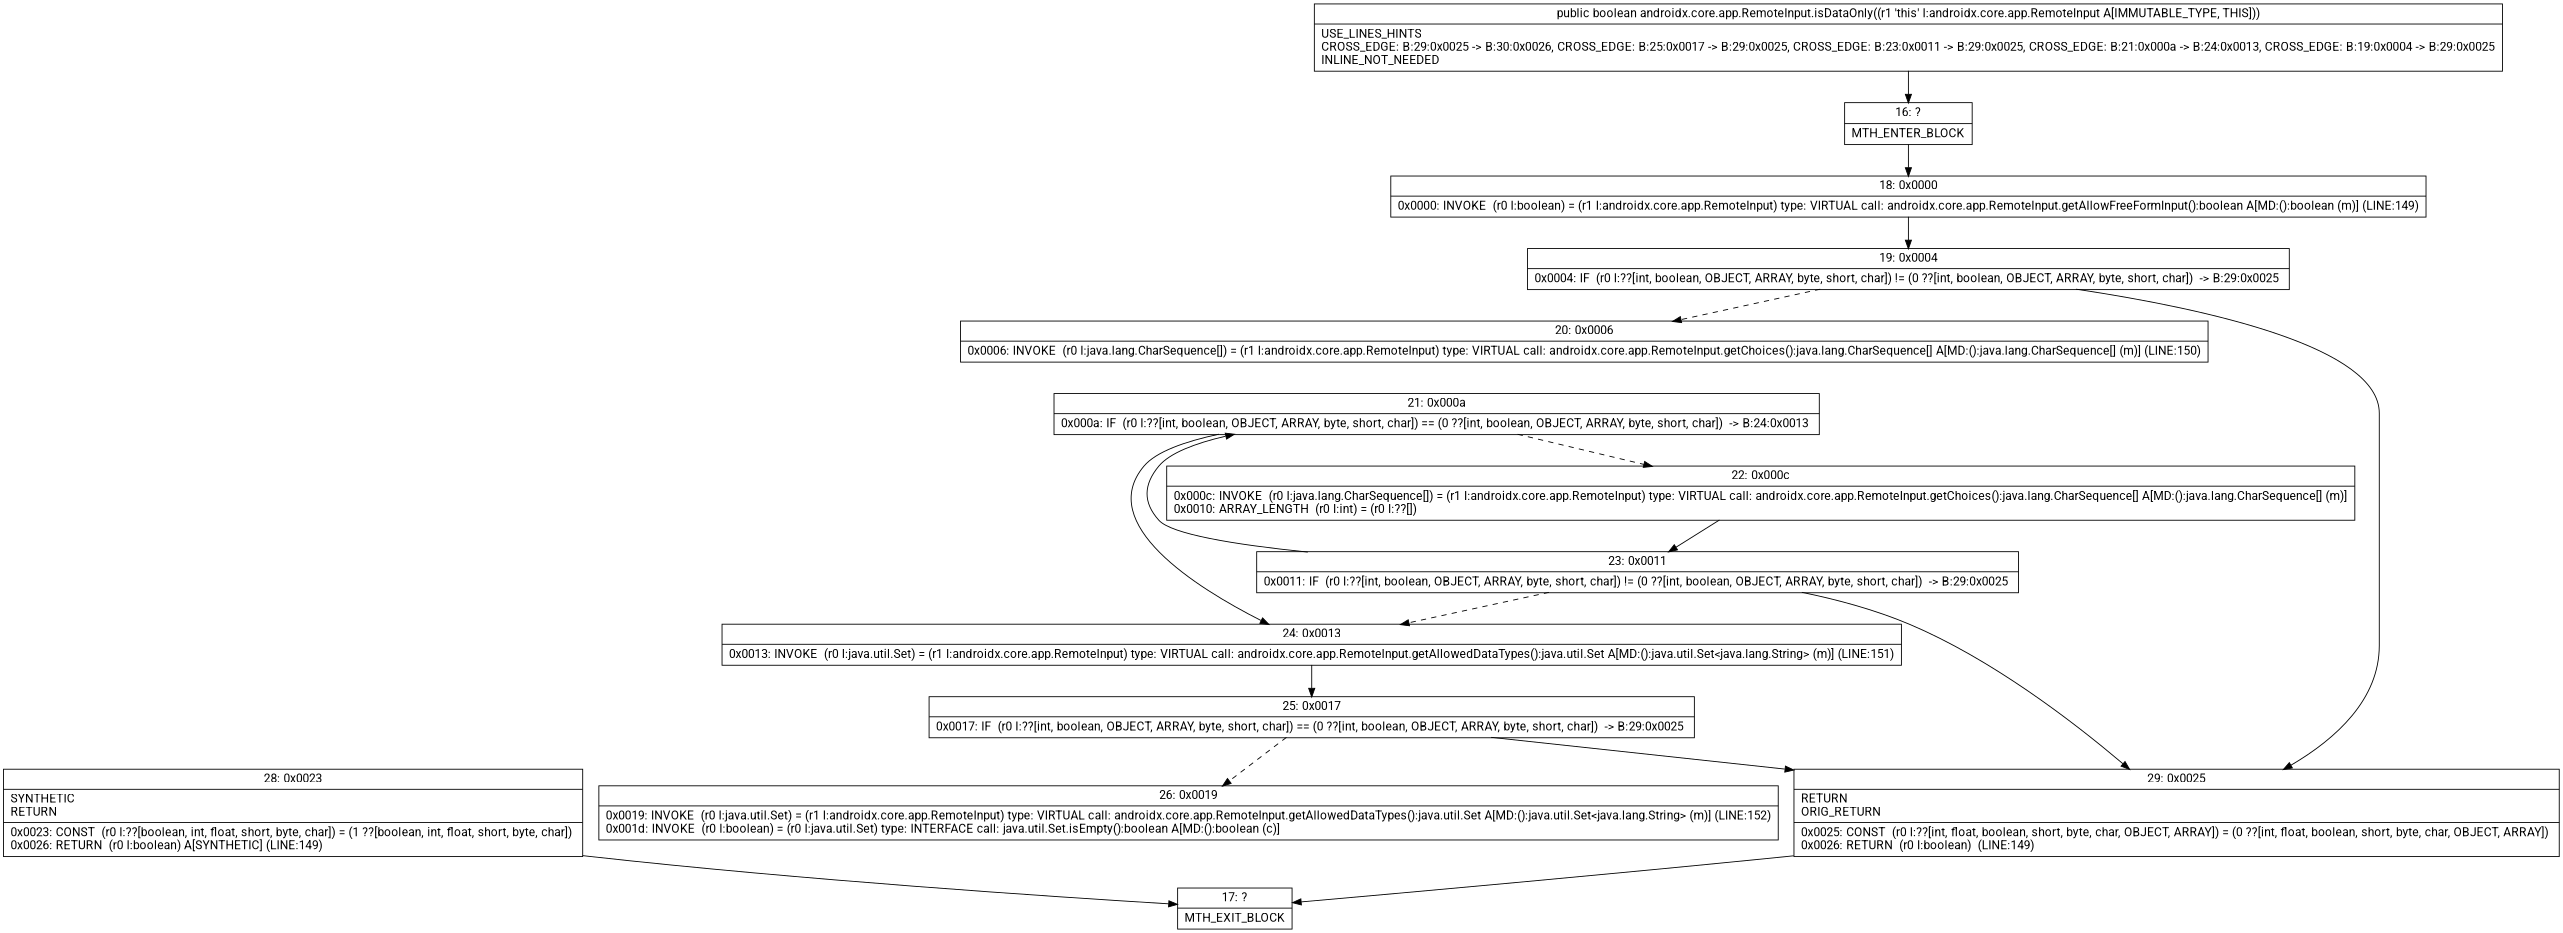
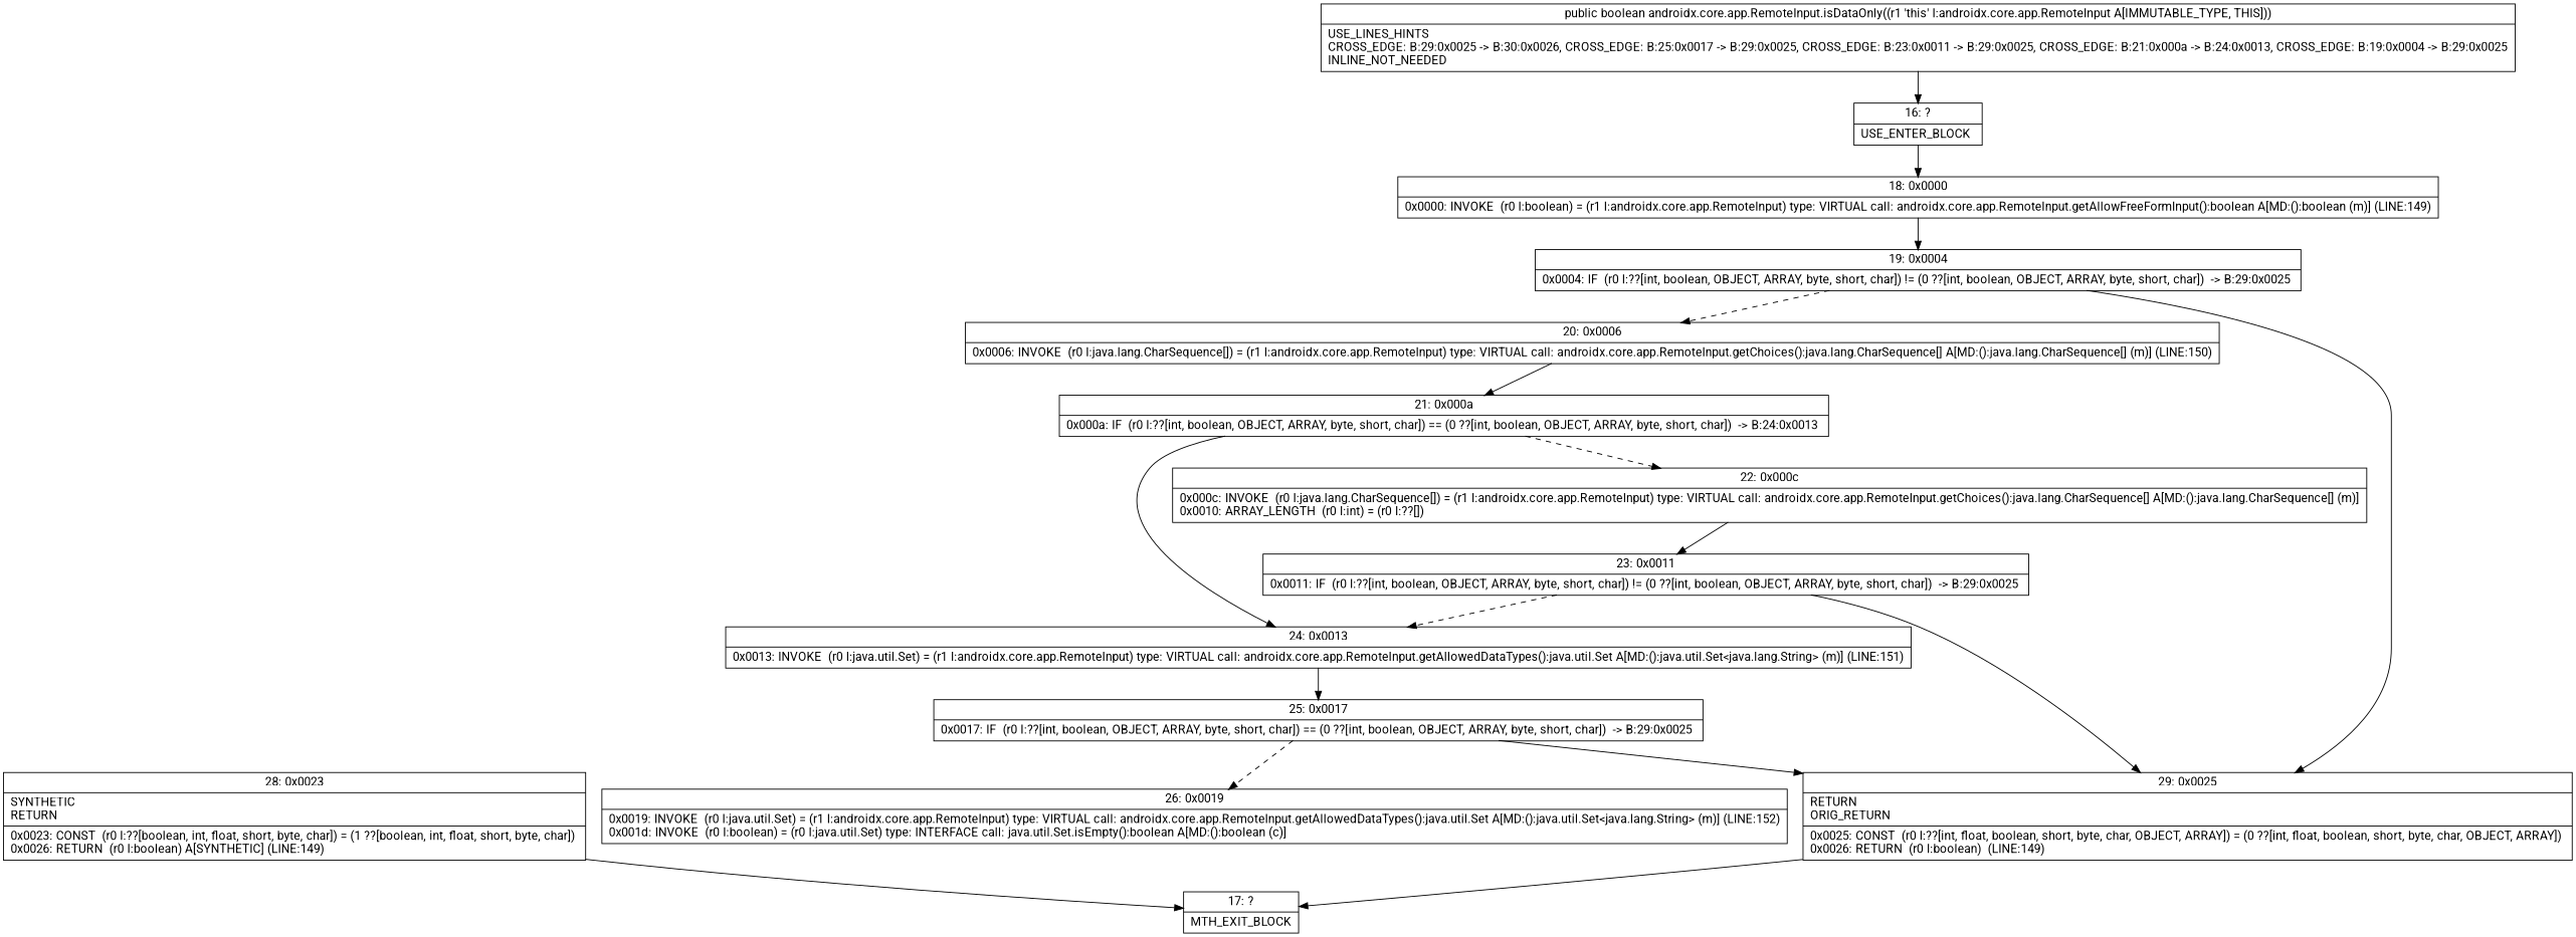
  digraph {
    fontname=Roboto
    node [fontname=Roboto shape=record]
    edge [fontname=Roboto]
-   n1 [label="{16\:\ ?|MTH_ENTER_BLOCK\l}"]
+   n1 [label="{16\:\ ?|USE_ENTER_BLOCK\l}"]
    n2 [label="{18\:\ 0x0000|0x0000: INVOKE  (r0 I:boolean) = (r1 I:androidx.core.app.RemoteInput) type: VIRTUAL call: androidx.core.app.RemoteInput.getAllowFreeFormInput():boolean A[MD:():boolean (m)] (LINE:149)\l}"]
    n3 [label="{19\:\ 0x0004|0x0004: IF  (r0 I:??[int, boolean, OBJECT, ARRAY, byte, short, char]) != (0 ??[int, boolean, OBJECT, ARRAY, byte, short, char])  \-\> B:29:0x0025 \l}"]
    n4 [label="{20\:\ 0x0006|0x0006: INVOKE  (r0 I:java.lang.CharSequence[]) = (r1 I:androidx.core.app.RemoteInput) type: VIRTUAL call: androidx.core.app.RemoteInput.getChoices():java.lang.CharSequence[] A[MD:():java.lang.CharSequence[] (m)] (LINE:150)\l}"]
    n5 [label="{29\:\ 0x0025|RETURN\lORIG_RETURN\l|0x0025: CONST  (r0 I:??[int, float, boolean, short, byte, char, OBJECT, ARRAY]) = (0 ??[int, float, boolean, short, byte, char, OBJECT, ARRAY]) \l0x0026: RETURN  (r0 I:boolean)  (LINE:149)\l}"]
    n6 [label="{21\:\ 0x000a|0x000a: IF  (r0 I:??[int, boolean, OBJECT, ARRAY, byte, short, char]) == (0 ??[int, boolean, OBJECT, ARRAY, byte, short, char])  \-\> B:24:0x0013 \l}"]
    n7 [label="{17\:\ ?|MTH_EXIT_BLOCK\l}"]
    n8 [label="{22\:\ 0x000c|0x000c: INVOKE  (r0 I:java.lang.CharSequence[]) = (r1 I:androidx.core.app.RemoteInput) type: VIRTUAL call: androidx.core.app.RemoteInput.getChoices():java.lang.CharSequence[] A[MD:():java.lang.CharSequence[] (m)]\l0x0010: ARRAY_LENGTH  (r0 I:int) = (r0 I:??[]) \l}"]
    n9 [label="{24\:\ 0x0013|0x0013: INVOKE  (r0 I:java.util.Set) = (r1 I:androidx.core.app.RemoteInput) type: VIRTUAL call: androidx.core.app.RemoteInput.getAllowedDataTypes():java.util.Set A[MD:():java.util.Set\<java.lang.String\> (m)] (LINE:151)\l}"]
    n10 [label="{23\:\ 0x0011|0x0011: IF  (r0 I:??[int, boolean, OBJECT, ARRAY, byte, short, char]) != (0 ??[int, boolean, OBJECT, ARRAY, byte, short, char])  \-\> B:29:0x0025 \l}"]
    n11 [label="{25\:\ 0x0017|0x0017: IF  (r0 I:??[int, boolean, OBJECT, ARRAY, byte, short, char]) == (0 ??[int, boolean, OBJECT, ARRAY, byte, short, char])  \-\> B:29:0x0025 \l}"]
    n12 [label="{26\:\ 0x0019|0x0019: INVOKE  (r0 I:java.util.Set) = (r1 I:androidx.core.app.RemoteInput) type: VIRTUAL call: androidx.core.app.RemoteInput.getAllowedDataTypes():java.util.Set A[MD:():java.util.Set\<java.lang.String\> (m)] (LINE:152)\l0x001d: INVOKE  (r0 I:boolean) = (r0 I:java.util.Set) type: INTERFACE call: java.util.Set.isEmpty():boolean A[MD:():boolean (c)]\l}"]
    n13 [label="{28\:\ 0x0023|SYNTHETIC\lRETURN\l|0x0023: CONST  (r0 I:??[boolean, int, float, short, byte, char]) = (1 ??[boolean, int, float, short, byte, char]) \l0x0026: RETURN  (r0 I:boolean) A[SYNTHETIC] (LINE:149)\l}"]
    n14 [label="{public boolean androidx.core.app.RemoteInput.isDataOnly((r1 'this' I:androidx.core.app.RemoteInput A[IMMUTABLE_TYPE, THIS]))  | USE_LINES_HINTS\lCROSS_EDGE: B:29:0x0025 \-\> B:30:0x0026, CROSS_EDGE: B:25:0x0017 \-\> B:29:0x0025, CROSS_EDGE: B:23:0x0011 \-\> B:29:0x0025, CROSS_EDGE: B:21:0x000a \-\> B:24:0x0013, CROSS_EDGE: B:19:0x0004 \-\> B:29:0x0025\lINLINE_NOT_NEEDED\l}"]
    n1 -> n2
    n2 -> n3
    n3 -> n4 [style=dashed]
    n3 -> n5
-   n10 -> n6
+   n4 -> n6
    n5 -> n7
    n6 -> n8 [style=dashed]
    n6 -> n9
    n8 -> n10
    n9 -> n11
    n10 -> n5
    n10 -> n9 [style=dashed]
    n11 -> n5
    n11 -> n12 [style=dashed]
    n13 -> n7
    n14 -> n1
  }
